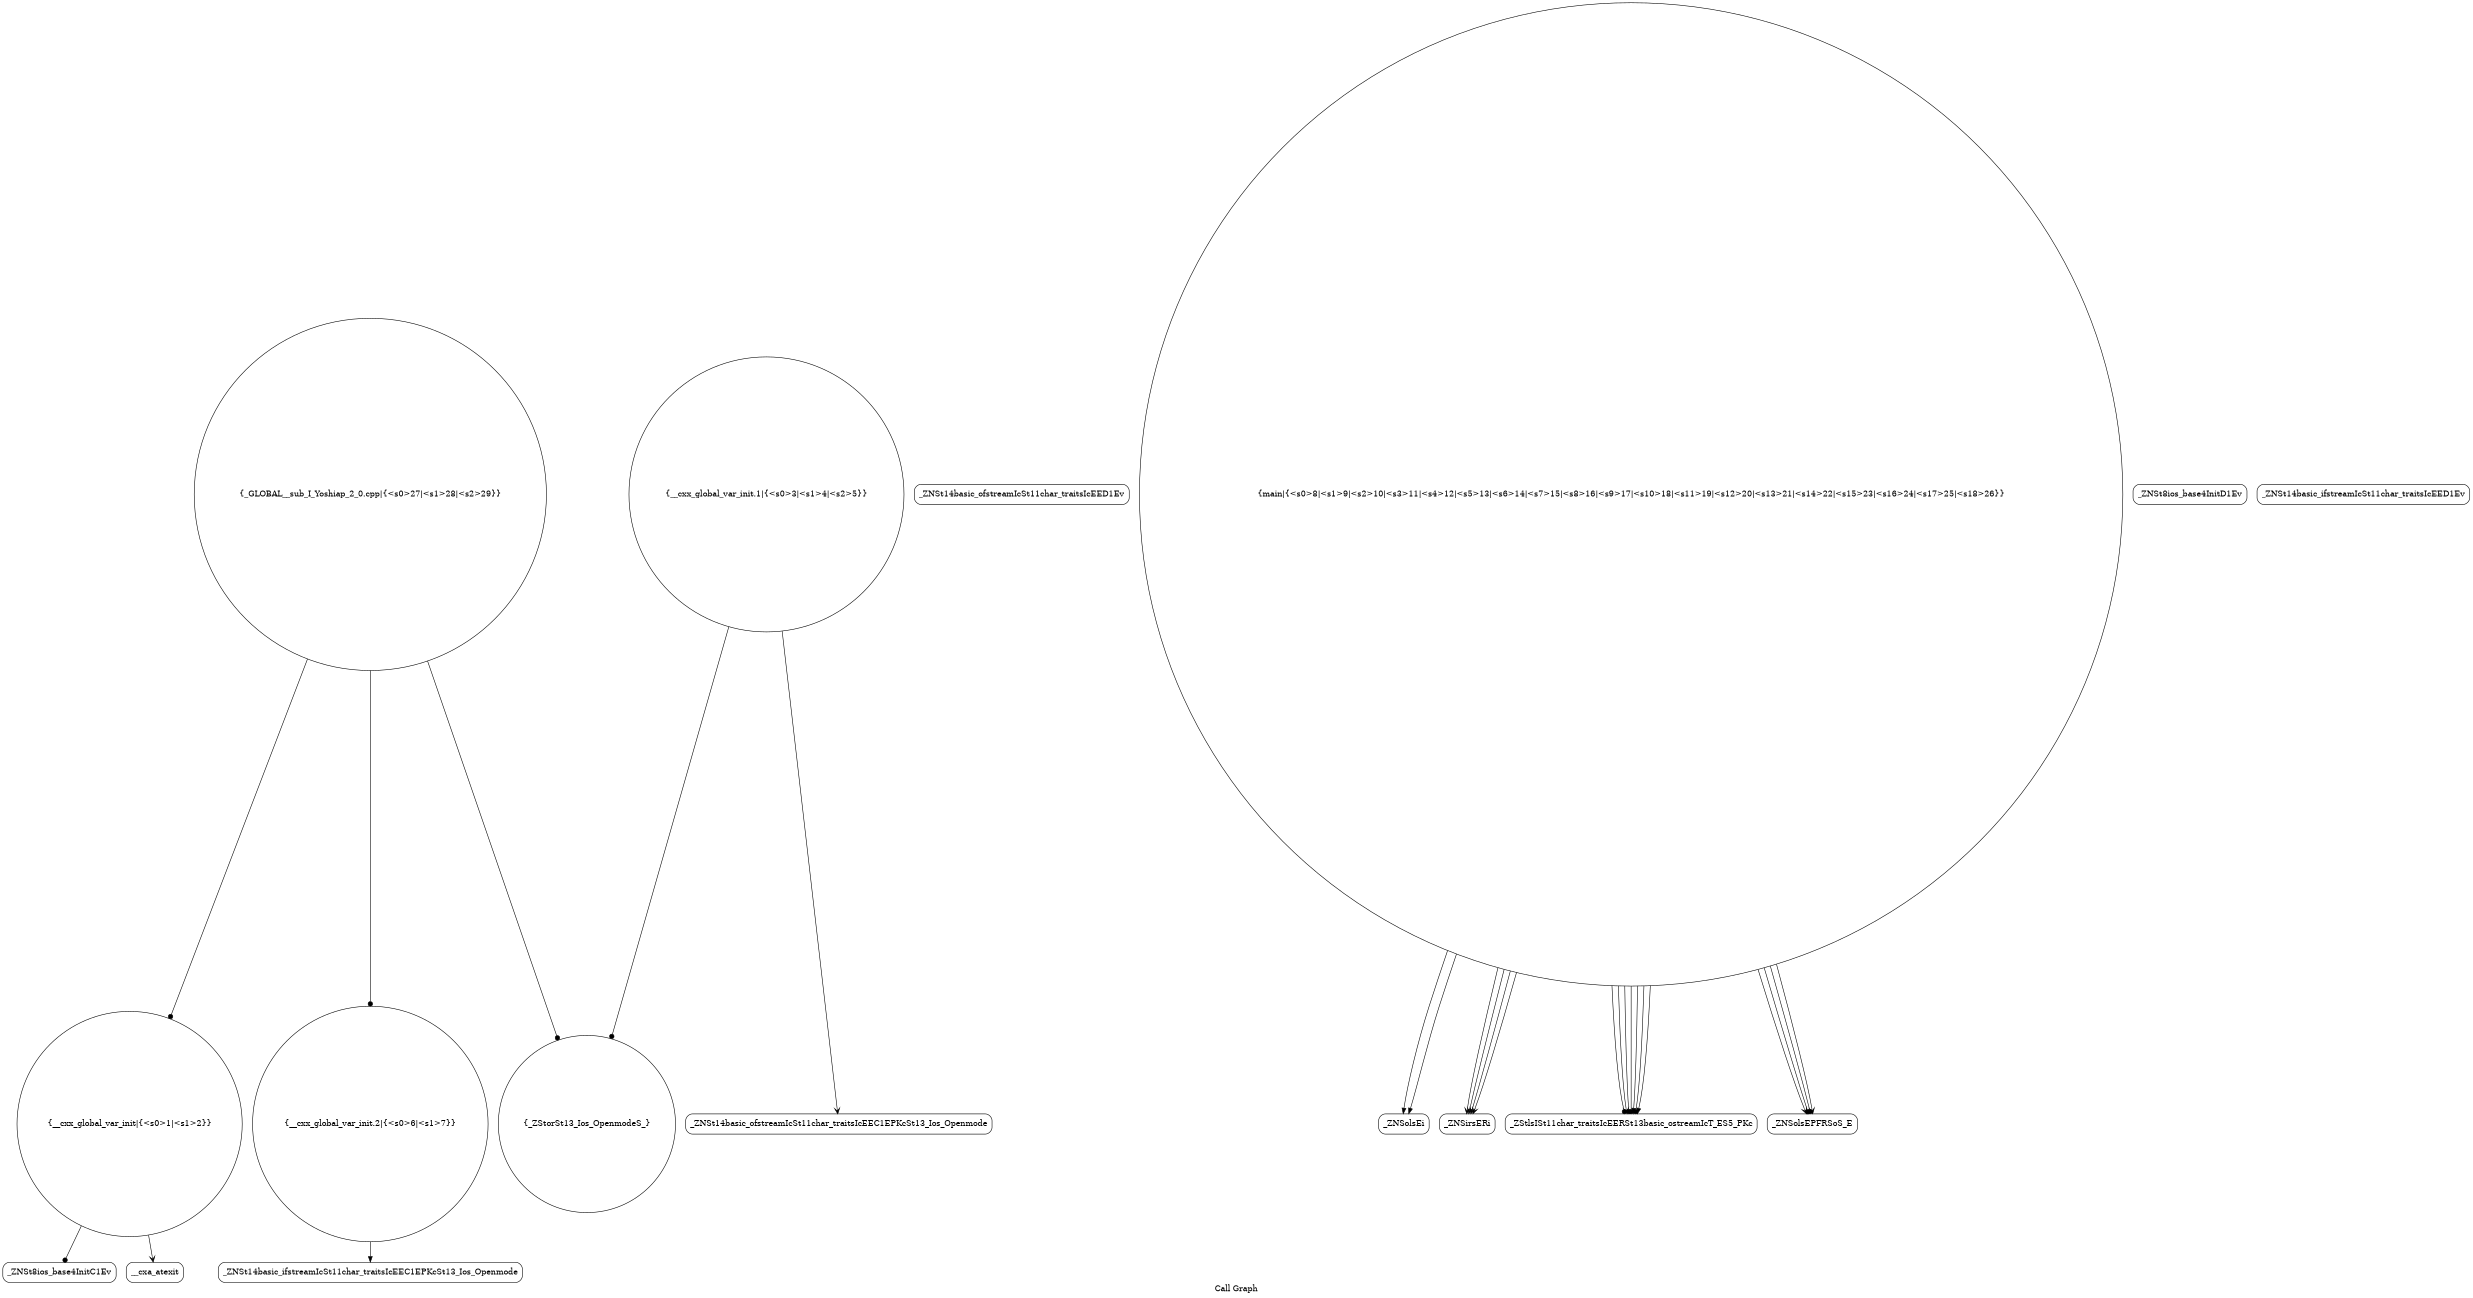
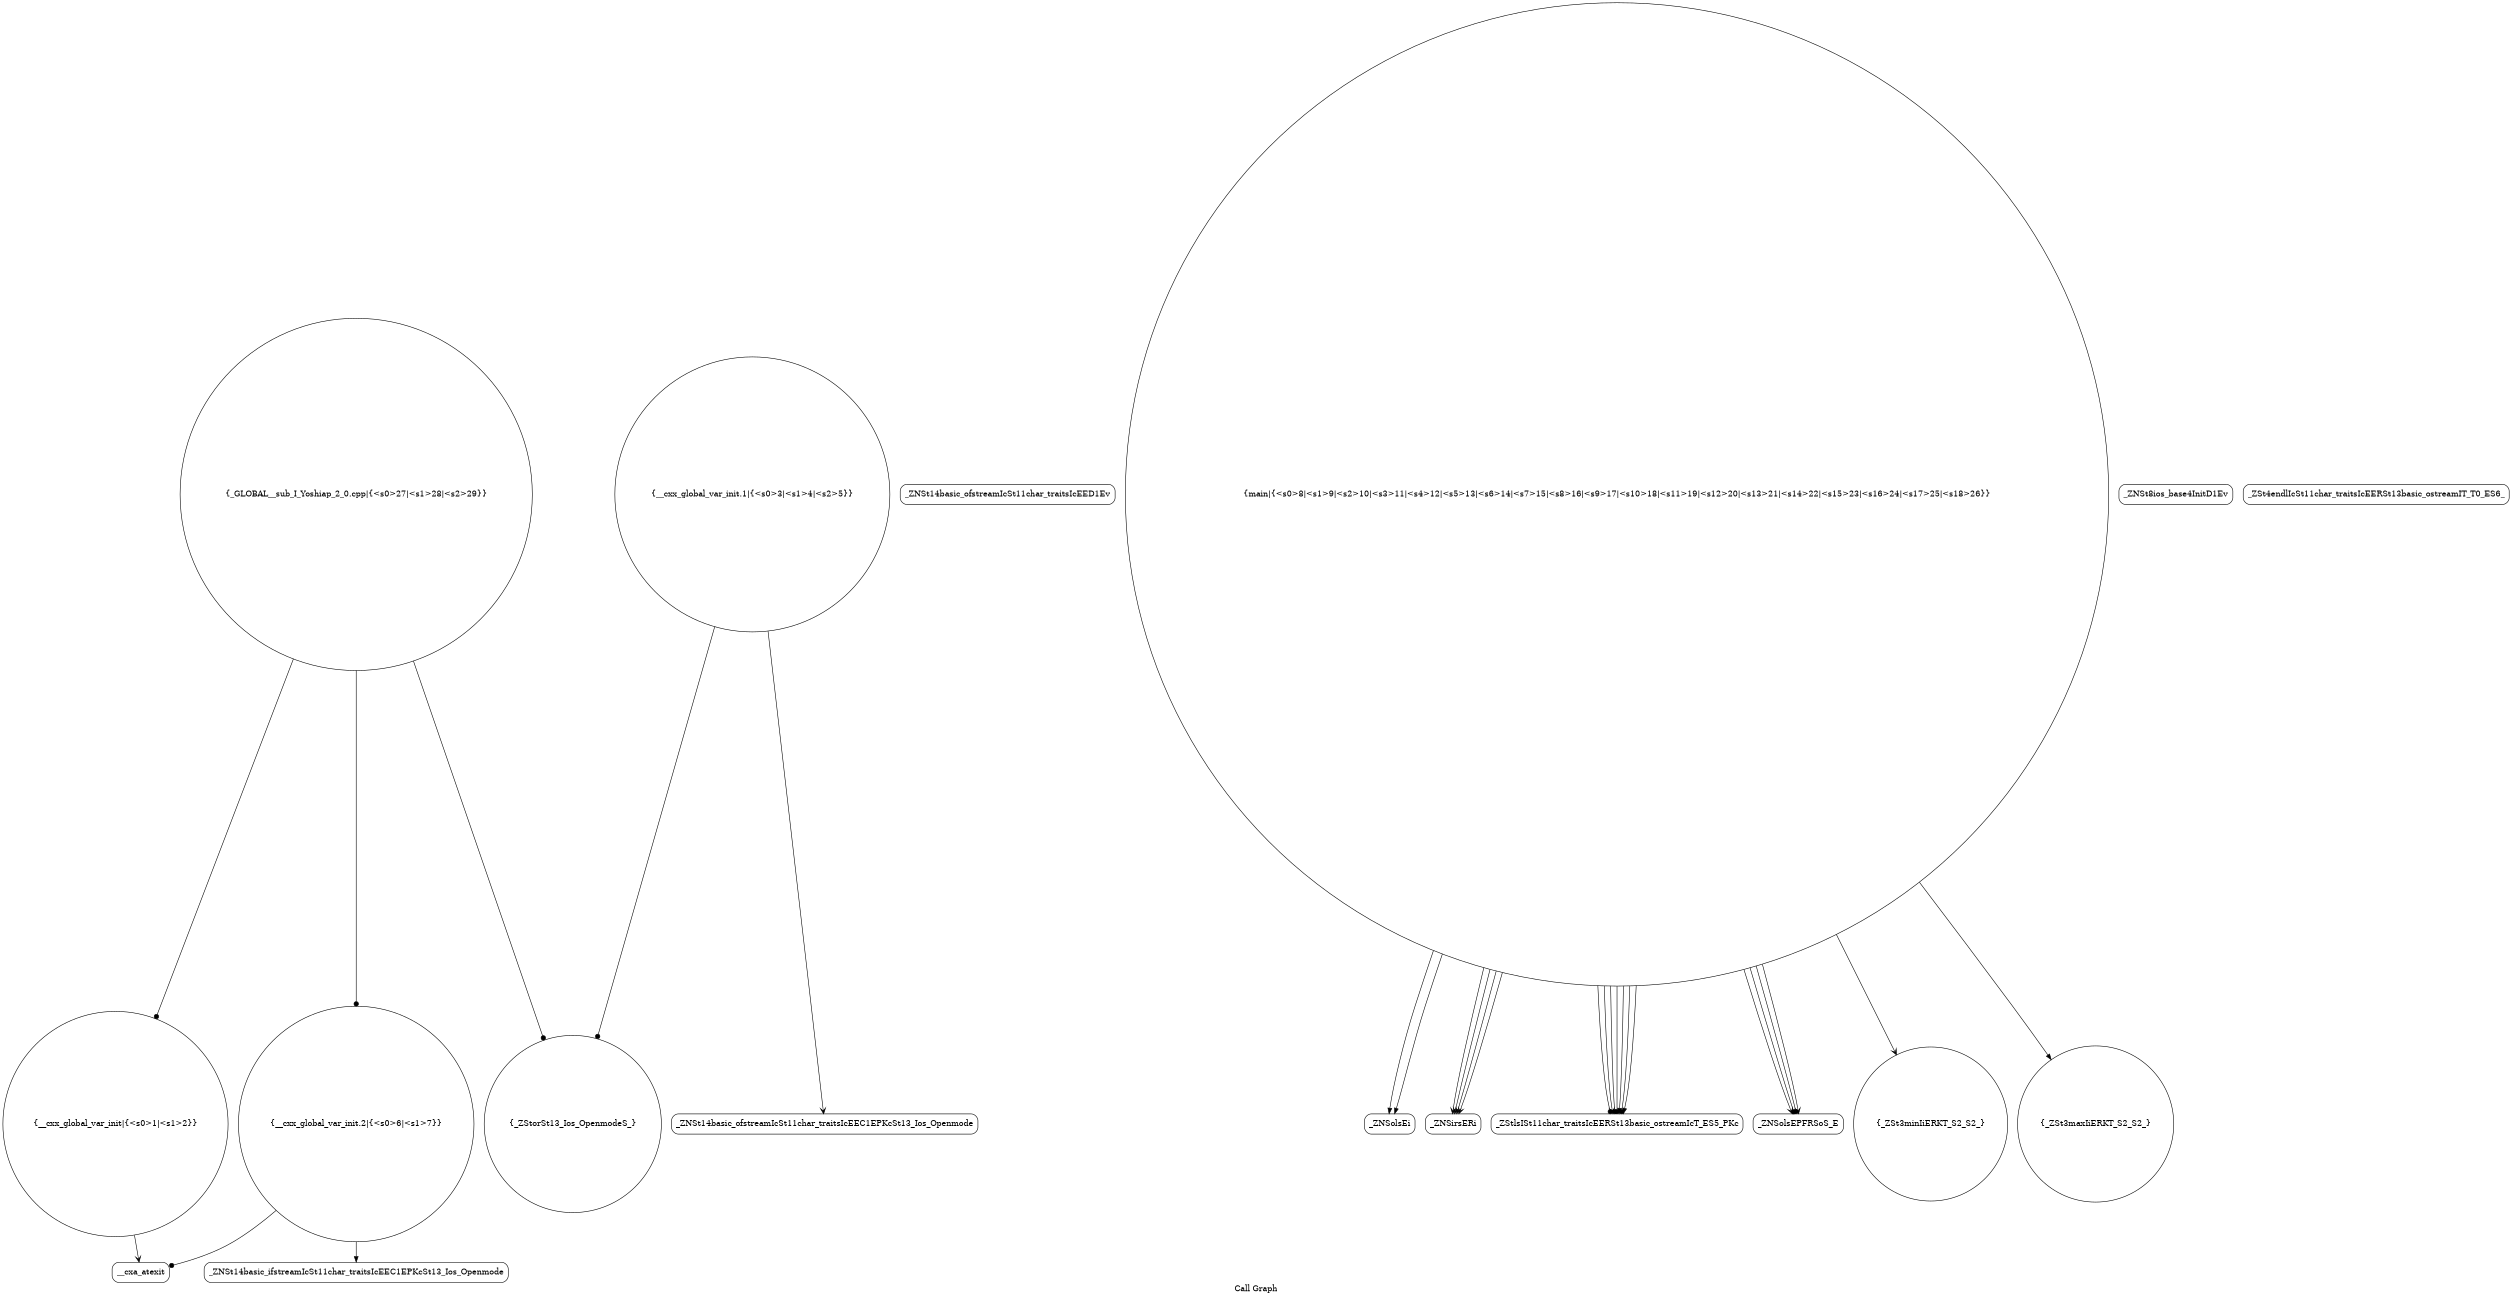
  digraph {
    label="Call Graph"
    node [shape=Mrecord]
    edge [arrowhead=dot color=black tailport=s0]
    n1 [label="{__cxx_global_var_init|{<s0>1|<s1>2}}" shape=circle]
-   n2 [label="{_ZNSt8ios_base4InitC1Ev}"]
    n3 [label="{__cxa_atexit}"]
    n4 [label="{_ZNSt14basic_ofstreamIcSt11char_traitsIcEED1Ev}"]
    n5 [label="{_ZNSolsEi}"]
    n6 [label="{_ZNSt8ios_base4InitD1Ev}"]
    n7 [label="{_ZNSt14basic_ifstreamIcSt11char_traitsIcEEC1EPKcSt13_Ios_Openmode}"]
+   n8 [label="{_ZSt4endlIcSt11char_traitsIcEERSt13basic_ostreamIT_T0_ES6_}"]
    n9 [label="{__cxx_global_var_init.1|{<s0>3|<s1>4|<s2>5}}" shape=circle]
    n10 [label="{_ZStorSt13_Ios_OpenmodeS_}" shape=circle]
    n11 [label="{_ZNSt14basic_ofstreamIcSt11char_traitsIcEEC1EPKcSt13_Ios_Openmode}"]
    n12 [label="{main|{<s0>8|<s1>9|<s2>10|<s3>11|<s4>12|<s5>13|<s6>14|<s7>15|<s8>16|<s9>17|<s10>18|<s11>19|<s12>20|<s13>21|<s14>22|<s15>23|<s16>24|<s17>25|<s18>26}}" shape=circle]
    n13 [label="{_ZNSirsERi}"]
    n14 [label="{_ZStlsISt11char_traitsIcEERSt13basic_ostreamIcT_ES5_PKc}"]
    n15 [label="{_ZNSolsEPFRSoS_E}"]
+   n16 [label="{_ZSt3minIiERKT_S2_S2_}" shape=circle]
+   n17 [label="{_ZSt3maxIiERKT_S2_S2_}" shape=circle]
    n18 [label="{__cxx_global_var_init.2|{<s0>6|<s1>7}}" shape=circle]
-   n19 [label="{_ZNSt14basic_ifstreamIcSt11char_traitsIcEED1Ev}"]
    n20 [label="{_GLOBAL__sub_I_Yoshiap_2_0.cpp|{<s0>27|<s1>28|<s2>29}}" shape=circle]
-   n1 -> n2
    n1 -> n3 [arrowhead=vee tailport=s1]
    n9 -> n10
    n9 -> n11 [arrowhead=vee tailport=s1]
    n12 -> n5 [arrowhead=normal tailport=s2]
    n12 -> n5 [arrowhead=normal tailport=s10]
    n12 -> n13 [arrowhead=vee]
    n12 -> n13 [arrowhead=vee tailport=s4]
    n12 -> n13 [arrowhead=vee tailport=s5]
    n12 -> n13 [arrowhead=vee tailport=s6]
    n12 -> n14 [tailport=s1]
    n12 -> n14 [arrowhead=vee tailport=s9]
    n12 -> n14 [tailport=s11]
    n12 -> n14 [tailport=s13]
    n12 -> n14 [arrowhead=normal tailport=s15]
    n12 -> n14 [tailport=s16]
    n12 -> n14 [arrowhead=normal tailport=s17]
    n12 -> n15 [arrowhead=vee tailport=s3]
    n12 -> n15 [tailport=s12]
    n12 -> n15 [tailport=s14]
    n12 -> n15 [arrowhead=vee tailport=s18]
+   n12 -> n16 [arrowhead=vee tailport=s7]
+   n12 -> n17 [arrowhead=normal tailport=s8]
+   n18 -> n3 [tailport=s1]
    n18 -> n7 [arrowhead=normal]
    n20 -> n1
    n20 -> n10 [tailport=s1]
    n20 -> n18 [tailport=s2]
  }
